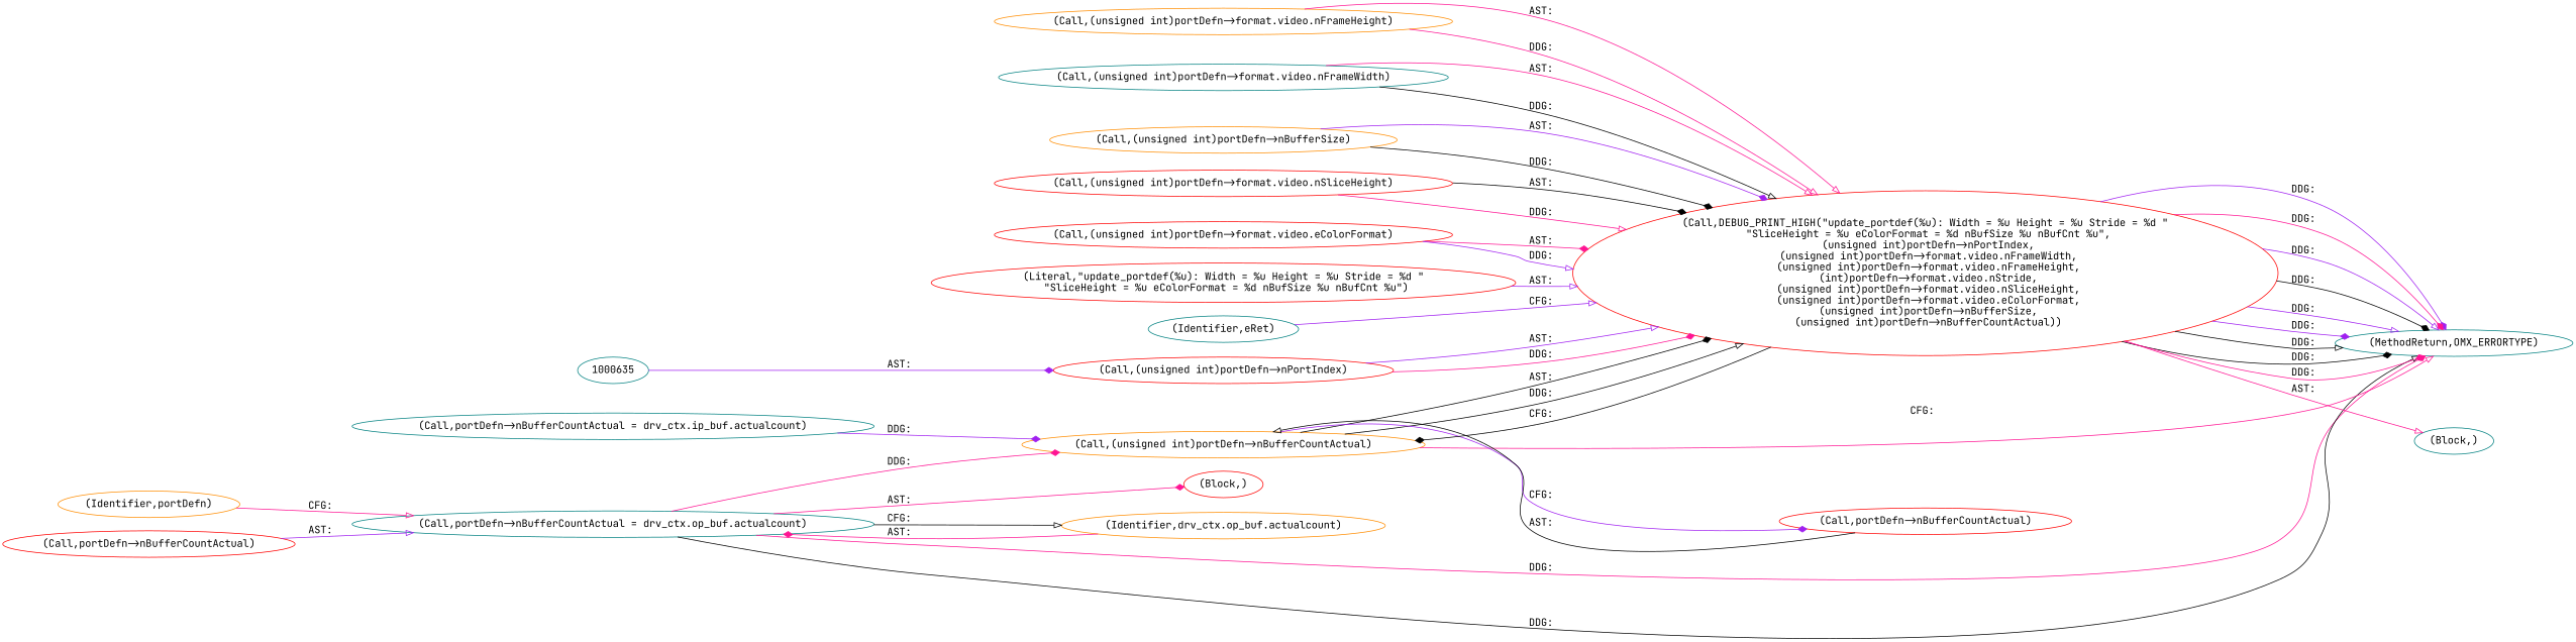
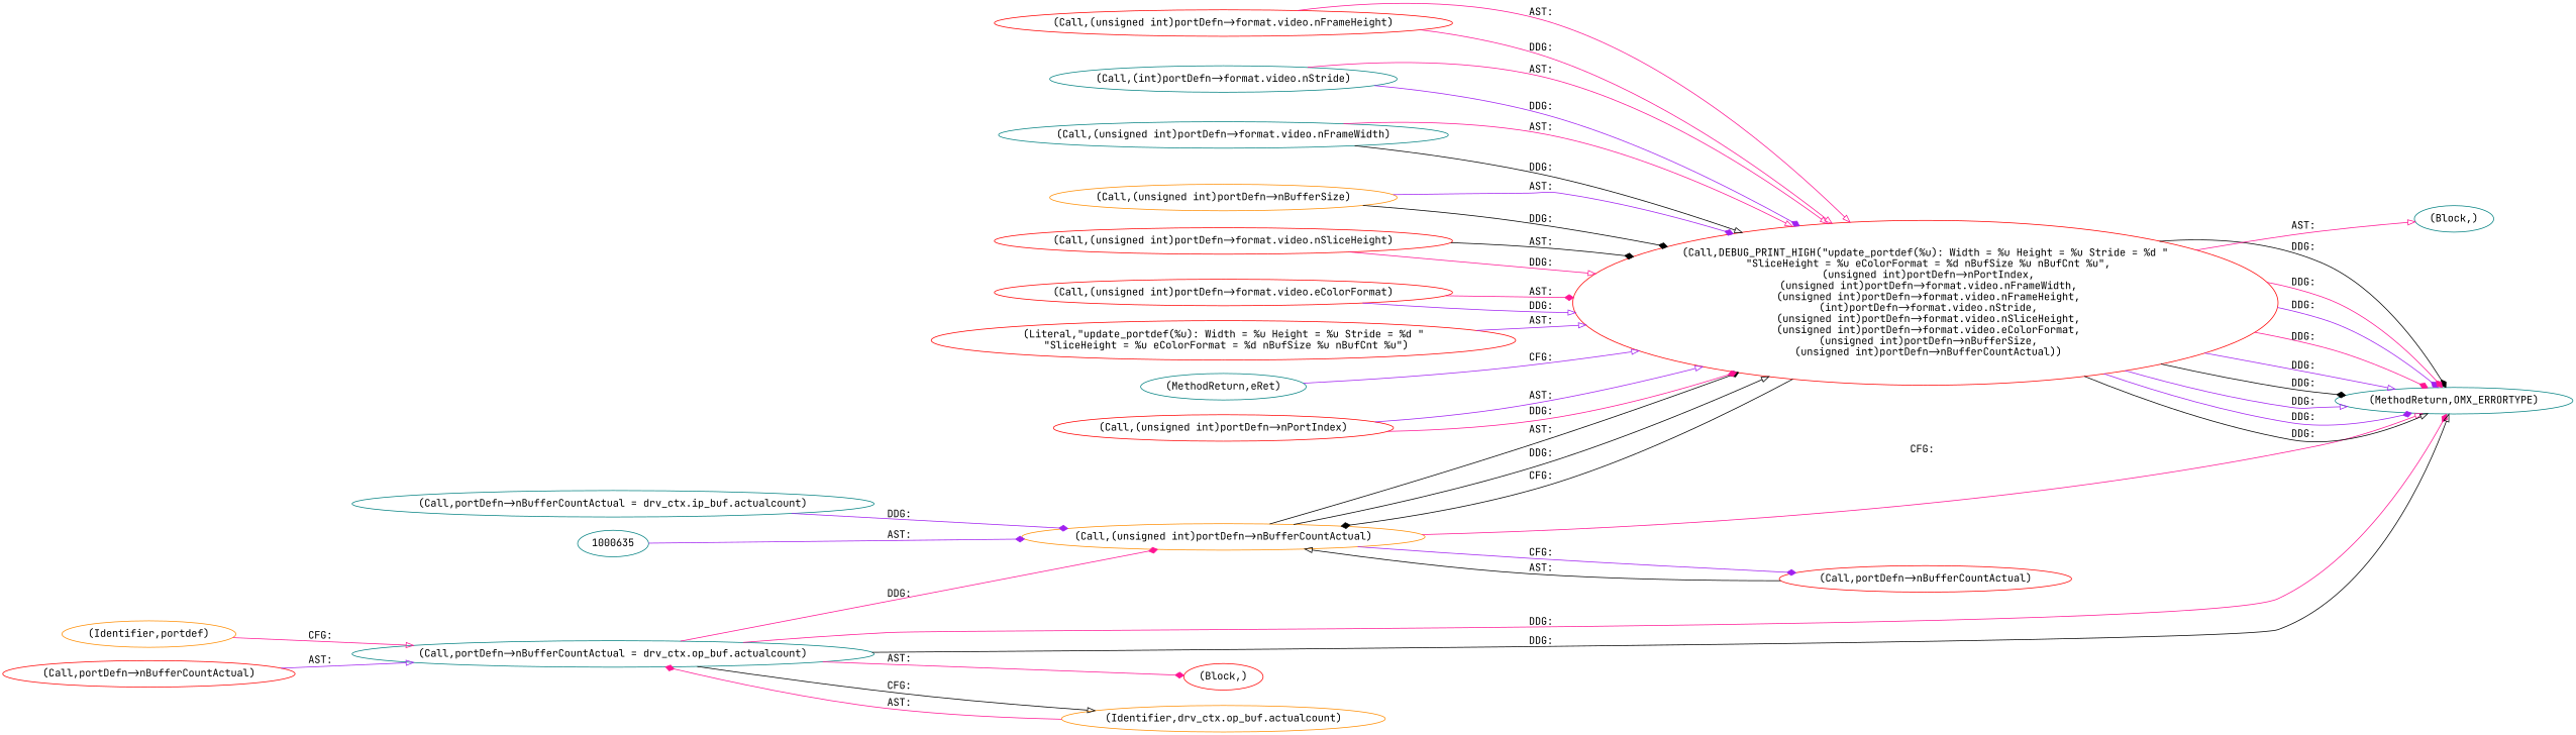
  digraph {
    fontname="JetBrains Mono"
    rankdir=LR
    node [color=red fontname="JetBrains Mono"]
    edge [arrowhead=diamond color=deeppink fontname="JetBrains Mono"]
    n1 [color=teal label="(Call,portDefn->nBufferCountActual = drv_ctx.op_buf.actualcount)"]
    n2 [color=darkorange label="(Call,(unsigned int)portDefn->nBufferCountActual)"]
    n3 [label="(Block,)"]
    n4 [color=darkorange label="(Identifier,drv_ctx.op_buf.actualcount)"]
    n5 [color=teal label="(MethodReturn,OMX_ERRORTYPE)"]
    n6 [label="(Call,DEBUG_PRINT_HIGH(\"update_portdef(%u): Width = %u Height = %u Stride = %d \"\n \"SliceHeight = %u eColorFormat = %d nBufSize %u nBufCnt %u\",\n (unsigned int)portDefn->nPortIndex,\n (unsigned int)portDefn->format.video.nFrameWidth,\n (unsigned int)portDefn->format.video.nFrameHeight,\n (int)portDefn->format.video.nStride,\n (unsigned int)portDefn->format.video.nSliceHeight,\n (unsigned int)portDefn->format.video.eColorFormat,\n (unsigned int)portDefn->nBufferSize,\n (unsigned int)portDefn->nBufferCountActual))"]
    n7 [label="(Call,portDefn->nBufferCountActual)"]
    n8 [color=teal label="(Block,)"]
    n9 [color=teal label="(Call,portDefn->nBufferCountActual = drv_ctx.ip_buf.actualcount)"]
-   n10 [color=darkorange label="(Identifier,portDefn)"]
-   n11 [color=darkorange label="(Call,(unsigned int)portDefn->format.video.nFrameHeight)"]
+   n10 [color=darkorange label="(Identifier,portdef)"]
+   n11 [label="(Call,(unsigned int)portDefn->format.video.nFrameHeight)"]
+   n12 [color=teal label="(Call,(int)portDefn->format.video.nStride)"]
    n13 [color=teal label="(Call,(unsigned int)portDefn->format.video.nFrameWidth)"]
    n14 [label="(Call,portDefn->nBufferCountActual)"]
    n15 [color=darkorange label="(Call,(unsigned int)portDefn->nBufferSize)"]
    n16 [label="(Call,(unsigned int)portDefn->format.video.nSliceHeight)"]
    n17 [label="(Call,(unsigned int)portDefn->format.video.eColorFormat)"]
    n18 [label="(Literal,\"update_portdef(%u): Width = %u Height = %u Stride = %d \"\n \"SliceHeight = %u eColorFormat = %d nBufSize %u nBufCnt %u\")"]
-   n19 [color=teal label="(Identifier,eRet)"]
+   n19 [color=teal label="(MethodReturn,eRet)"]
    n20 [label="(Call,(unsigned int)portDefn->nPortIndex)"]
    1000635 [color=teal]
    n1 -> n2 [label="DDG: "]
    n1 -> n3 [label="AST: "]
    n1 -> n4 [arrowhead=onormal color=black label="CFG: "]
    n1 -> n5 [label="DDG: "]
    n1 -> n5 [arrowhead=onormal color=black label="DDG: "]
    n2 -> n5 [arrowhead=onormal label="CFG: "]
    n2 -> n6 [color=black label="AST: "]
    n2 -> n6 [arrowhead=onormal color=black label="DDG: "]
    n2 -> n7 [color=purple label="CFG: "]
    n4 -> n1 [label="AST: "]
    n6 -> n2 [color=black label="CFG: "]
    n6 -> n5 [color=purple label="DDG: "]
    n6 -> n5 [label="DDG: "]
    n6 -> n5 [arrowhead=onormal color=purple label="DDG: "]
    n6 -> n5 [color=black label="DDG: "]
    n6 -> n5 [arrowhead=onormal color=purple label="DDG: "]
    n6 -> n5 [color=purple label="DDG: "]
    n6 -> n5 [arrowhead=onormal color=black label="DDG: "]
    n6 -> n5 [color=black label="DDG: "]
    n6 -> n5 [label="DDG: "]
    n6 -> n8 [arrowhead=onormal label="AST: "]
    n7 -> n2 [arrowhead=onormal color=black label="AST: "]
    n9 -> n2 [color=purple label="DDG: "]
    n10 -> n1 [arrowhead=onormal label="CFG: "]
    n11 -> n6 [arrowhead=onormal label="AST: "]
    n11 -> n6 [arrowhead=onormal label="DDG: "]
+   n12 -> n6 [arrowhead=onormal label="AST: "]
+   n12 -> n6 [color=purple label="DDG: "]
    n13 -> n6 [arrowhead=onormal label="AST: "]
    n13 -> n6 [arrowhead=onormal color=black label="DDG: "]
    n14 -> n1 [arrowhead=onormal color=purple label="AST: "]
    n15 -> n6 [color=purple label="AST: "]
    n15 -> n6 [color=black label="DDG: "]
    n16 -> n6 [color=black label="AST: "]
    n16 -> n6 [arrowhead=onormal label="DDG: "]
    n17 -> n6 [label="AST: "]
    n17 -> n6 [arrowhead=onormal color=purple label="DDG: "]
    n18 -> n6 [arrowhead=onormal color=purple label="AST: "]
    n19 -> n6 [arrowhead=onormal color=purple label="CFG: "]
    n20 -> n6 [arrowhead=onormal color=purple label="AST: "]
    n20 -> n6 [label="DDG: "]
-   1000635 -> n20 [color=purple label="AST: "]
+   1000635 -> n2 [color=purple label="AST: "]
  }
